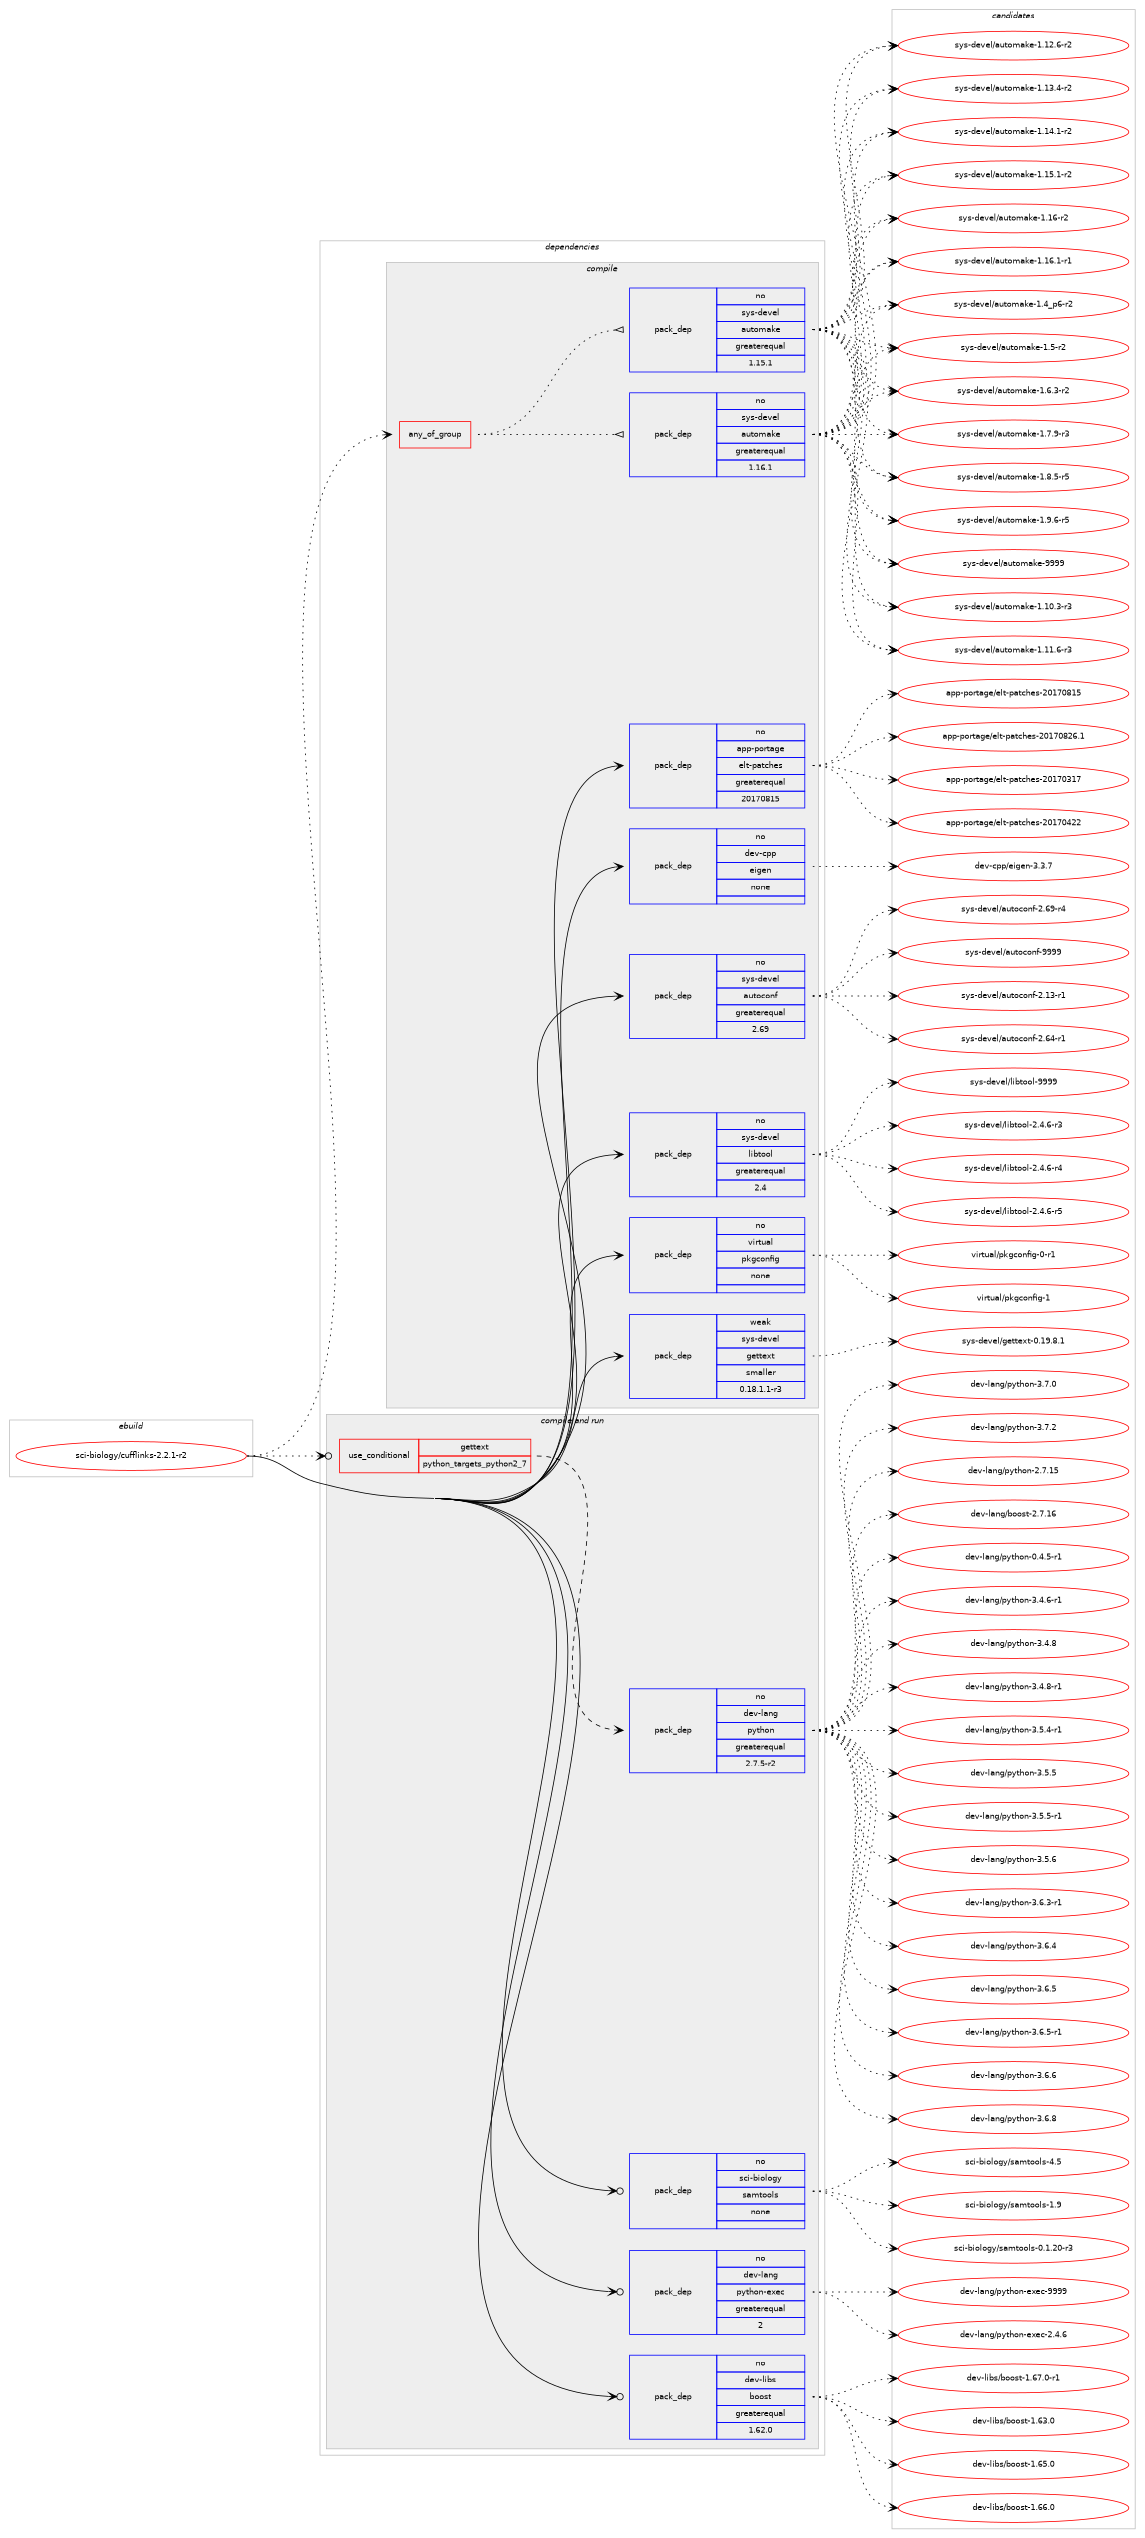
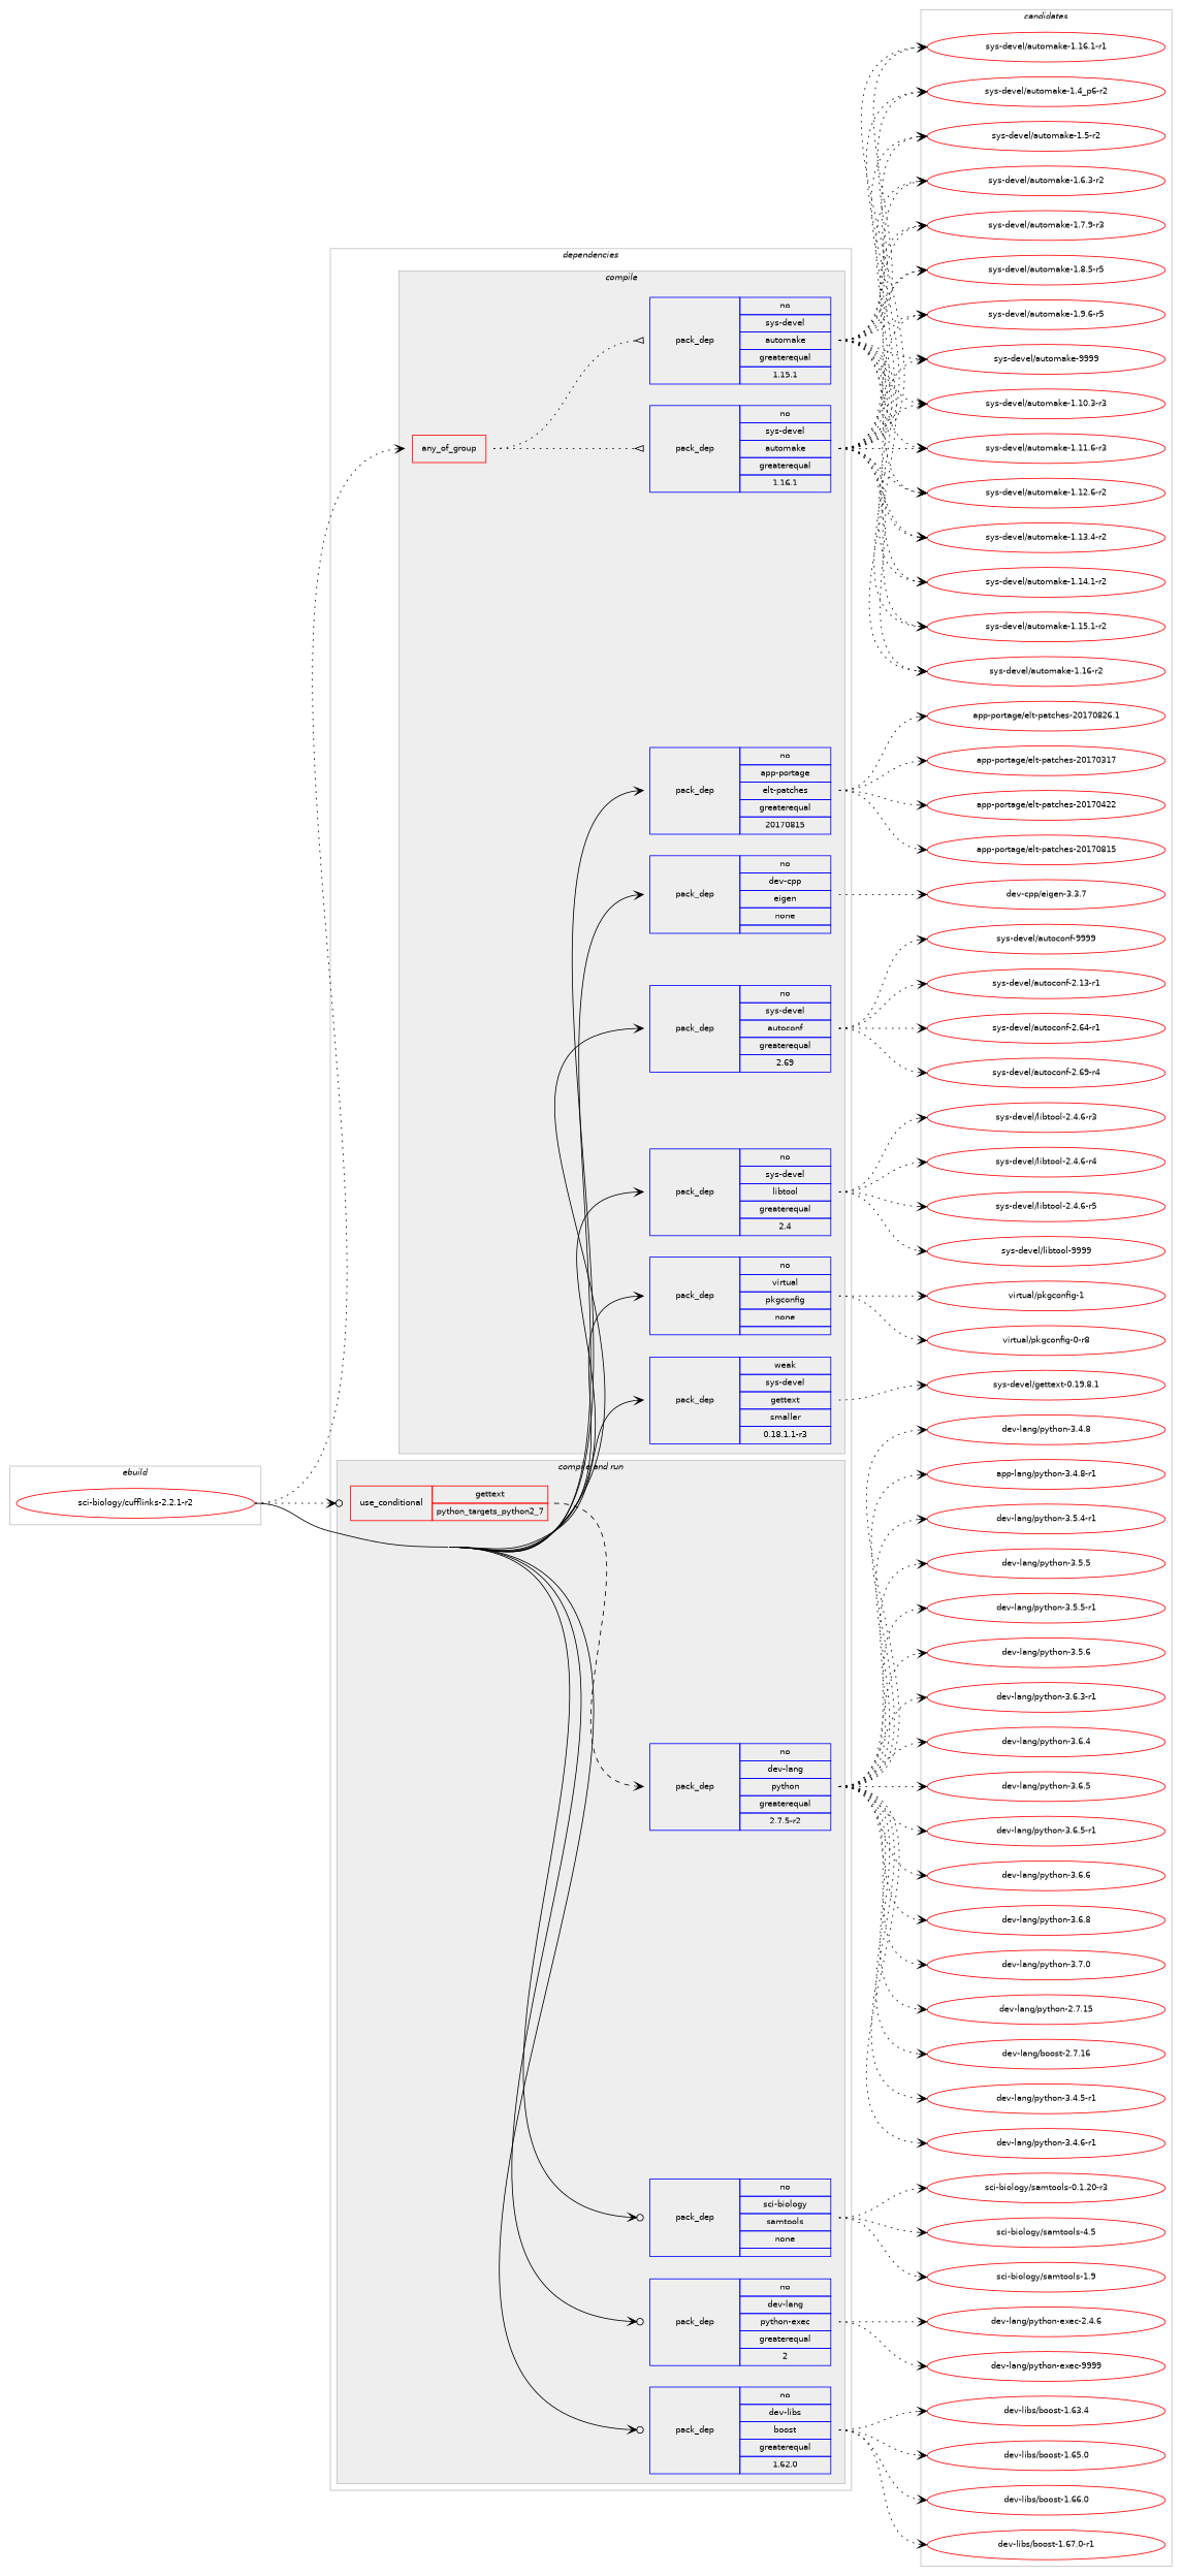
  digraph {
    compound=true
    concentrate=true
    fontname=Helvetica
    fontsize=10
    newrank=true
    rankdir=LR
    ranksep=1.5
    node [color=red fontname=Helvetica fontsize=10]
    edge [arrowhead=vee headport=w style=dotted tailport=e weight=100]
    n1 [label="sci-biology/cufflinks-2.2.1-r2" width=4]
    n2 [color=blue label=<<TABLE BORDER="0" CELLBORDER="1" CELLSPACING="0" CELLPADDING="4" WIDTH="220"><TR><TD ROWSPAN="6" CELLPADDING="30">pack_dep</TD></TR><TR><TD WIDTH="110">no</TD></TR><TR><TD>sys-devel</TD></TR><TR><TD>automake</TD></TR><TR><TD>greaterequal</TD></TR><TR><TD>1.16.1</TD></TR></TABLE>> shape=none]
    n3 [color=blue label=<<TABLE BORDER="0" CELLBORDER="1" CELLSPACING="0" CELLPADDING="4" WIDTH="220"><TR><TD ROWSPAN="6" CELLPADDING="30">pack_dep</TD></TR><TR><TD WIDTH="110">no</TD></TR><TR><TD>sys-devel</TD></TR><TR><TD>automake</TD></TR><TR><TD>greaterequal</TD></TR><TR><TD>1.15.1</TD></TR></TABLE>> shape=none]
    n4 [label=<<TABLE BORDER="0" CELLBORDER="1" CELLSPACING="0" CELLPADDING="4"><TR><TD CELLPADDING="10">any_of_group</TD></TR></TABLE>> shape=none]
    n5 [color=blue label=<<TABLE BORDER="0" CELLBORDER="1" CELLSPACING="0" CELLPADDING="4" WIDTH="220"><TR><TD ROWSPAN="6" CELLPADDING="30">pack_dep</TD></TR><TR><TD WIDTH="110">no</TD></TR><TR><TD>app-portage</TD></TR><TR><TD>elt-patches</TD></TR><TR><TD>greaterequal</TD></TR><TR><TD>20170815</TD></TR></TABLE>> shape=none]
    n6 [color=blue label=<<TABLE BORDER="0" CELLBORDER="1" CELLSPACING="0" CELLPADDING="4" WIDTH="220"><TR><TD ROWSPAN="6" CELLPADDING="30">pack_dep</TD></TR><TR><TD WIDTH="110">no</TD></TR><TR><TD>dev-cpp</TD></TR><TR><TD>eigen</TD></TR><TR><TD>none</TD></TR><TR><TD></TD></TR></TABLE>> shape=none]
    n7 [color=blue label=<<TABLE BORDER="0" CELLBORDER="1" CELLSPACING="0" CELLPADDING="4" WIDTH="220"><TR><TD ROWSPAN="6" CELLPADDING="30">pack_dep</TD></TR><TR><TD WIDTH="110">no</TD></TR><TR><TD>sys-devel</TD></TR><TR><TD>autoconf</TD></TR><TR><TD>greaterequal</TD></TR><TR><TD>2.69</TD></TR></TABLE>> shape=none]
    n8 [color=blue label=<<TABLE BORDER="0" CELLBORDER="1" CELLSPACING="0" CELLPADDING="4" WIDTH="220"><TR><TD ROWSPAN="6" CELLPADDING="30">pack_dep</TD></TR><TR><TD WIDTH="110">no</TD></TR><TR><TD>sys-devel</TD></TR><TR><TD>libtool</TD></TR><TR><TD>greaterequal</TD></TR><TR><TD>2.4</TD></TR></TABLE>> shape=none]
    n9 [color=blue label=<<TABLE BORDER="0" CELLBORDER="1" CELLSPACING="0" CELLPADDING="4" WIDTH="220"><TR><TD ROWSPAN="6" CELLPADDING="30">pack_dep</TD></TR><TR><TD WIDTH="110">no</TD></TR><TR><TD>virtual</TD></TR><TR><TD>pkgconfig</TD></TR><TR><TD>none</TD></TR><TR><TD></TD></TR></TABLE>> shape=none]
    n10 [color=blue label=<<TABLE BORDER="0" CELLBORDER="1" CELLSPACING="0" CELLPADDING="4" WIDTH="220"><TR><TD ROWSPAN="6" CELLPADDING="30">pack_dep</TD></TR><TR><TD WIDTH="110">weak</TD></TR><TR><TD>sys-devel</TD></TR><TR><TD>gettext</TD></TR><TR><TD>smaller</TD></TR><TR><TD>0.18.1.1-r3</TD></TR></TABLE>> shape=none]
    n11 [color=blue label=<<TABLE BORDER="0" CELLBORDER="1" CELLSPACING="0" CELLPADDING="4" WIDTH="220"><TR><TD ROWSPAN="6" CELLPADDING="30">pack_dep</TD></TR><TR><TD WIDTH="110">no</TD></TR><TR><TD>dev-lang</TD></TR><TR><TD>python</TD></TR><TR><TD>greaterequal</TD></TR><TR><TD>2.7.5-r2</TD></TR></TABLE>> shape=none]
    n12 [label=<<TABLE BORDER="0" CELLBORDER="1" CELLSPACING="0" CELLPADDING="4"><TR><TD ROWSPAN="3" CELLPADDING="10">use_conditional</TD></TR><TR><TD>gettext</TD></TR><TR><TD>python_targets_python2_7</TD></TR></TABLE>> shape=none]
    n13 [color=blue label=<<TABLE BORDER="0" CELLBORDER="1" CELLSPACING="0" CELLPADDING="4" WIDTH="220"><TR><TD ROWSPAN="6" CELLPADDING="30">pack_dep</TD></TR><TR><TD WIDTH="110">no</TD></TR><TR><TD>dev-lang</TD></TR><TR><TD>python-exec</TD></TR><TR><TD>greaterequal</TD></TR><TR><TD>2</TD></TR></TABLE>> shape=none]
    n14 [color=blue label=<<TABLE BORDER="0" CELLBORDER="1" CELLSPACING="0" CELLPADDING="4" WIDTH="220"><TR><TD ROWSPAN="6" CELLPADDING="30">pack_dep</TD></TR><TR><TD WIDTH="110">no</TD></TR><TR><TD>dev-libs</TD></TR><TR><TD>boost</TD></TR><TR><TD>greaterequal</TD></TR><TR><TD>1.62.0</TD></TR></TABLE>> shape=none]
    n15 [color=blue label=<<TABLE BORDER="0" CELLBORDER="1" CELLSPACING="0" CELLPADDING="4" WIDTH="220"><TR><TD ROWSPAN="6" CELLPADDING="30">pack_dep</TD></TR><TR><TD WIDTH="110">no</TD></TR><TR><TD>sci-biology</TD></TR><TR><TD>samtools</TD></TR><TR><TD>none</TD></TR><TR><TD></TD></TR></TABLE>> shape=none]
    n16 [label="sys-devel/automake-1.10.3-r3" width=4]
    n17 [label="sys-devel/automake-1.11.6-r3" width=4]
    n18 [label="sys-devel/automake-1.12.6-r2" width=4]
    n19 [label="sys-devel/automake-1.13.4-r2" width=4]
    n20 [label="sys-devel/automake-1.14.1-r2" width=4]
    n21 [label="sys-devel/automake-1.15.1-r2" width=4]
    n22 [label="sys-devel/automake-1.16-r2" width=4]
    n23 [label="sys-devel/automake-1.16.1-r1" width=4]
    n24 [label="sys-devel/automake-1.4_p6-r2" width=4]
    n25 [label="sys-devel/automake-1.5-r2" width=4]
    n26 [label="sys-devel/automake-1.6.3-r2" width=4]
    n27 [label="sys-devel/automake-1.7.9-r3" width=4]
    n28 [label="sys-devel/automake-1.8.5-r5" width=4]
    n29 [label="sys-devel/automake-1.9.6-r5" width=4]
    n30 [label="sys-devel/automake-9999" width=4]
    n31 [label="app-portage/elt-patches-20170317" width=4]
    n32 [label="app-portage/elt-patches-20170422" width=4]
    n33 [label="app-portage/elt-patches-20170815" width=4]
    n34 [label="app-portage/elt-patches-20170826.1" width=4]
    n35 [label="sys-devel/libtool-2.4.6-r3" width=4]
    n36 [label="sys-devel/libtool-2.4.6-r4" width=4]
    n37 [label="sys-devel/libtool-2.4.6-r5" width=4]
    n38 [label="sys-devel/libtool-9999" width=4]
    n39 [label="dev-cpp/eigen-3.3.7" width=4]
    n40 [label="sys-devel/autoconf-2.13-r1" width=4]
    n41 [label="sys-devel/autoconf-2.64-r1" width=4]
    n42 [label="sys-devel/autoconf-2.69-r4" width=4]
    n43 [label="sys-devel/autoconf-9999" width=4]
-   n44 [label="virtual/pkgconfig-0-r1" width=4]
+   n44 [label="virtual/pkgconfig-0-r8" width=4]
    n45 [label="virtual/pkgconfig-1" width=4]
    n46 [label="sys-devel/gettext-0.19.8.1" width=4]
    n47 [label="dev-lang/python-2.7.15" width=4]
    n48 [label="dev-lang/boost-2.7.16" width=4]
-   n49 [label="dev-lang/python-0.4.5-r1" width=4]
+   n49 [label="dev-lang/python-3.4.5-r1" width=4]
    n50 [label="dev-lang/python-3.4.6-r1" width=4]
    n51 [label="dev-lang/python-3.4.8" width=4]
-   n52 [label="dev-lang/python-3.4.8-r1" width=4]
+   n52 [label="app-lang/python-3.4.8-r1" width=4]
    n53 [label="dev-lang/python-3.5.4-r1" width=4]
    n54 [label="dev-lang/python-3.5.5" width=4]
    n55 [label="dev-lang/python-3.5.5-r1" width=4]
    n56 [label="dev-lang/python-3.5.6" width=4]
    n57 [label="dev-lang/python-3.6.3-r1" width=4]
    n58 [label="dev-lang/python-3.6.4" width=4]
    n59 [label="dev-lang/python-3.6.5" width=4]
    n60 [label="dev-lang/python-3.6.5-r1" width=4]
    n61 [label="dev-lang/python-3.6.6" width=4]
    n62 [label="dev-lang/python-3.6.8" width=4]
    n63 [label="dev-lang/python-3.7.0" width=4]
-   n64 [label="dev-lang/python-3.7.2" width=4]
    n65 [label="dev-lang/python-exec-2.4.6" width=4]
    n66 [label="dev-lang/python-exec-9999" width=4]
-   n67 [label="dev-libs/boost-1.63.0" width=4]
+   n67 [label="dev-libs/boost-1.63.4" width=4]
    n68 [label="dev-libs/boost-1.65.0" width=4]
    n69 [label="dev-libs/boost-1.66.0" width=4]
    n70 [label="dev-libs/boost-1.67.0-r1" width=4]
    n71 [label="sci-biology/samtools-0.1.20-r3" width=4]
    n72 [label="sci-biology/samtools-4.5" width=4]
    n73 [label="sci-biology/samtools-1.9" width=4]
    subgraph cluster_1 {
      color=gray
      label=<<i>ebuild</i>>
      rank=same
      n1
    }
    subgraph cluster_2 {
      color=gray
      label=<<i>dependencies</i>>
      subgraph cluster_3 {
        color=gray
        fillcolor="#eeeeee"
        label=<<i>compile</i>>
        style=filled
        subgraph sub_4 {
          color=gray
          fillcolor="#eeeeee"
          label=<<i>compile</i>>
          style=filled
          n4
          subgraph sub_5 {
            color=gray
            fillcolor="#eeeeee"
            label=<<i>compile</i>>
            style=filled
            n2
          }
          subgraph sub_6 {
            color=gray
            fillcolor="#eeeeee"
            label=<<i>compile</i>>
            style=filled
            n3
          }
        }
        subgraph sub_7 {
          color=gray
          fillcolor="#eeeeee"
          label=<<i>compile</i>>
          style=filled
          n5
        }
        subgraph sub_8 {
          color=gray
          fillcolor="#eeeeee"
          label=<<i>compile</i>>
          style=filled
          n6
        }
        subgraph sub_9 {
          color=gray
          fillcolor="#eeeeee"
          label=<<i>compile</i>>
          style=filled
          n7
        }
        subgraph sub_10 {
          color=gray
          fillcolor="#eeeeee"
          label=<<i>compile</i>>
          style=filled
          n8
        }
        subgraph sub_11 {
          color=gray
          fillcolor="#eeeeee"
          label=<<i>compile</i>>
          style=filled
          n9
        }
        subgraph sub_12 {
          color=gray
          fillcolor="#eeeeee"
          label=<<i>compile</i>>
          style=filled
          n10
        }
      }
      subgraph cluster_13 {
        color=gray
        fillcolor="#eeeeee"
        label=<<i>compile and run</i>>
        style=filled
        subgraph sub_14 {
          color=gray
          fillcolor="#eeeeee"
          label=<<i>compile and run</i>>
          style=filled
          n12
          subgraph sub_15 {
            color=gray
            fillcolor="#eeeeee"
            label=<<i>compile and run</i>>
            style=filled
            n11
          }
        }
        subgraph sub_16 {
          color=gray
          fillcolor="#eeeeee"
          label=<<i>compile and run</i>>
          style=filled
          n13
        }
        subgraph sub_17 {
          color=gray
          fillcolor="#eeeeee"
          label=<<i>compile and run</i>>
          style=filled
          n14
        }
        subgraph sub_18 {
          color=gray
          fillcolor="#eeeeee"
          label=<<i>compile and run</i>>
          style=filled
          n15
        }
      }
      subgraph cluster_19 {
        color=gray
        fillcolor="#eeeeee"
        label=<<i>run</i>>
        style=filled
      }
    }
    subgraph cluster_20 {
      color=gray
      label=<<i>candidates</i>>
      rank=same
      subgraph sub_21 {
        color=black
        label=<<i>candidates</i>>
        nodesep=1
        rank=same
        n16
        n17
        n18
        n19
        n20
        n21
        n22
        n23
        n24
        n25
        n26
        n27
        n28
        n29
        n30
      }
      subgraph sub_22 {
        color=black
        label=<<i>candidates</i>>
        nodesep=1
        rank=same
        n16
        n17
        n18
        n19
        n20
        n21
        n22
        n23
        n24
        n25
        n26
        n27
        n28
        n29
        n30
      }
      subgraph sub_23 {
        color=black
        label=<<i>candidates</i>>
        nodesep=1
        rank=same
        n31
        n32
        n33
        n34
      }
      subgraph sub_24 {
        color=black
        label=<<i>candidates</i>>
        nodesep=1
        rank=same
        n35
        n36
        n37
        n38
      }
      subgraph sub_25 {
        color=black
        label=<<i>candidates</i>>
        nodesep=1
        rank=same
        n39
      }
      subgraph sub_26 {
        color=black
        label=<<i>candidates</i>>
        nodesep=1
        rank=same
        n40
        n41
        n42
        n43
      }
      subgraph sub_27 {
        color=black
        label=<<i>candidates</i>>
        nodesep=1
        rank=same
        n44
        n45
      }
      subgraph sub_28 {
        color=black
        label=<<i>candidates</i>>
        nodesep=1
        rank=same
        n46
      }
      subgraph sub_29 {
        color=black
        label=<<i>candidates</i>>
        nodesep=1
        rank=same
        n47
        n48
        n49
        n50
        n51
        n52
        n53
        n54
        n55
        n56
        n57
        n58
        n59
        n60
        n61
        n62
        n63
-       n64
      }
      subgraph sub_30 {
        color=black
        label=<<i>candidates</i>>
        nodesep=1
        rank=same
        n65
        n66
      }
      subgraph sub_31 {
        color=black
        label=<<i>candidates</i>>
        nodesep=1
        rank=same
        n67
        n68
        n69
        n70
      }
      subgraph sub_32 {
        color=black
        label=<<i>candidates</i>>
        nodesep=1
        rank=same
        n71
        n72
        n73
      }
    }
    n1 -> n4 [weight=20]
    n1 -> n5 [style=solid weight=20]
    n1 -> n6 [style=solid weight=20]
    n1 -> n7 [style=solid weight=20]
    n1 -> n8 [style=solid weight=20]
    n1 -> n9 [style=solid weight=20]
    n1 -> n10 [style=solid weight=20]
    n1 -> n12 [arrowhead=odotvee weight=20]
    n1 -> n13 [arrowhead=odotvee style=solid weight=20]
    n1 -> n14 [arrowhead=odotvee style=solid weight=20]
    n1 -> n15 [arrowhead=odotvee style=solid weight=20]
    n2 -> n16
    n2 -> n17
    n2 -> n18
    n2 -> n19
    n2 -> n20
    n2 -> n21
    n2 -> n22
    n2 -> n23
    n2 -> n24
    n2 -> n25
    n2 -> n26
    n2 -> n27
    n2 -> n28
    n2 -> n29
    n2 -> n30
    n3 -> n16
    n3 -> n17
    n3 -> n18
    n3 -> n19
    n3 -> n20
    n3 -> n21
    n3 -> n22
    n3 -> n23
    n3 -> n24
    n3 -> n25
    n3 -> n26
    n3 -> n27
    n3 -> n28
    n3 -> n29
    n3 -> n30
    n4 -> n2 [arrowhead=oinv weight=20]
    n4 -> n3 [arrowhead=oinv weight=20]
    n5 -> n31
    n5 -> n32
    n5 -> n33
    n5 -> n34
    n6 -> n39
    n7 -> n40
    n7 -> n41
    n7 -> n42
    n7 -> n43
    n8 -> n35
    n8 -> n36
    n8 -> n37
    n8 -> n38
    n9 -> n44
    n9 -> n45
    n10 -> n46
    n11 -> n47
    n11 -> n48
    n11 -> n49
    n11 -> n50
    n11 -> n51
    n11 -> n52
    n11 -> n53
    n11 -> n54
    n11 -> n55
    n11 -> n56
    n11 -> n57
    n11 -> n58
    n11 -> n59
    n11 -> n60
    n11 -> n61
    n11 -> n62
    n11 -> n63
-   n11 -> n64
    n12 -> n11 [style=dashed weight=20]
    n13 -> n65
    n13 -> n66
    n14 -> n67
    n14 -> n68
    n14 -> n69
    n14 -> n70
    n15 -> n71
    n15 -> n72
    n15 -> n73
  }
